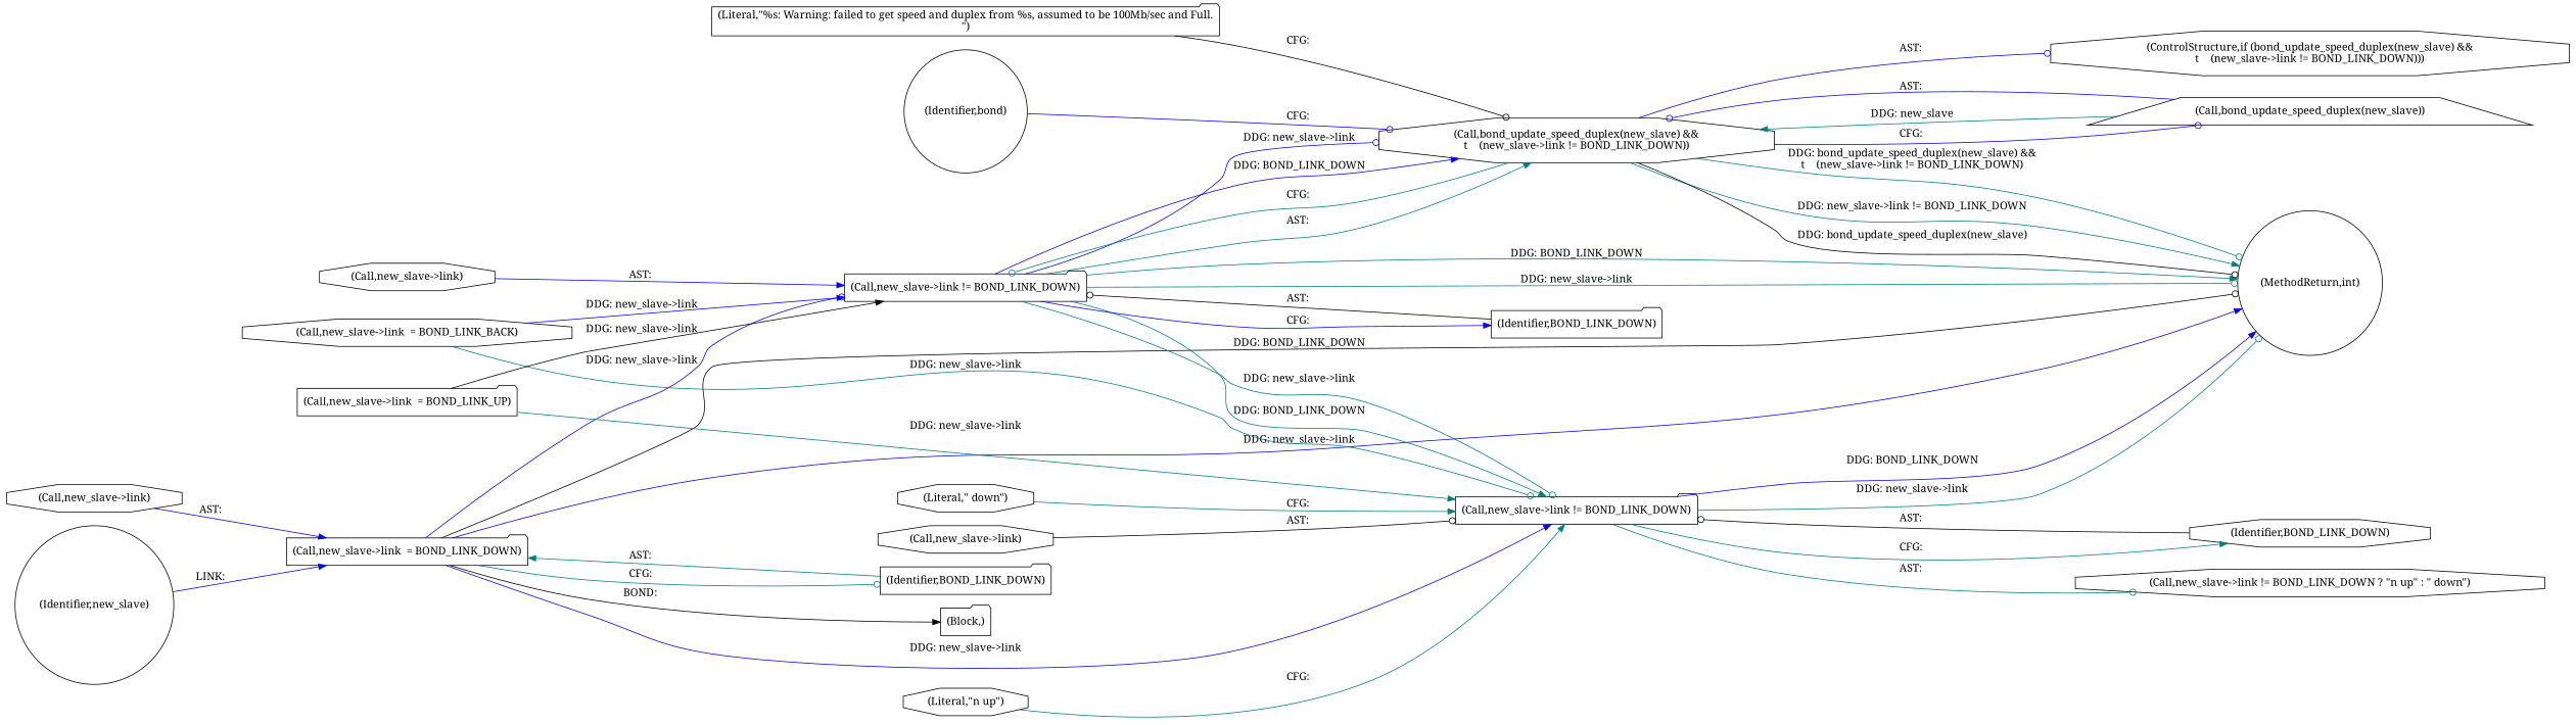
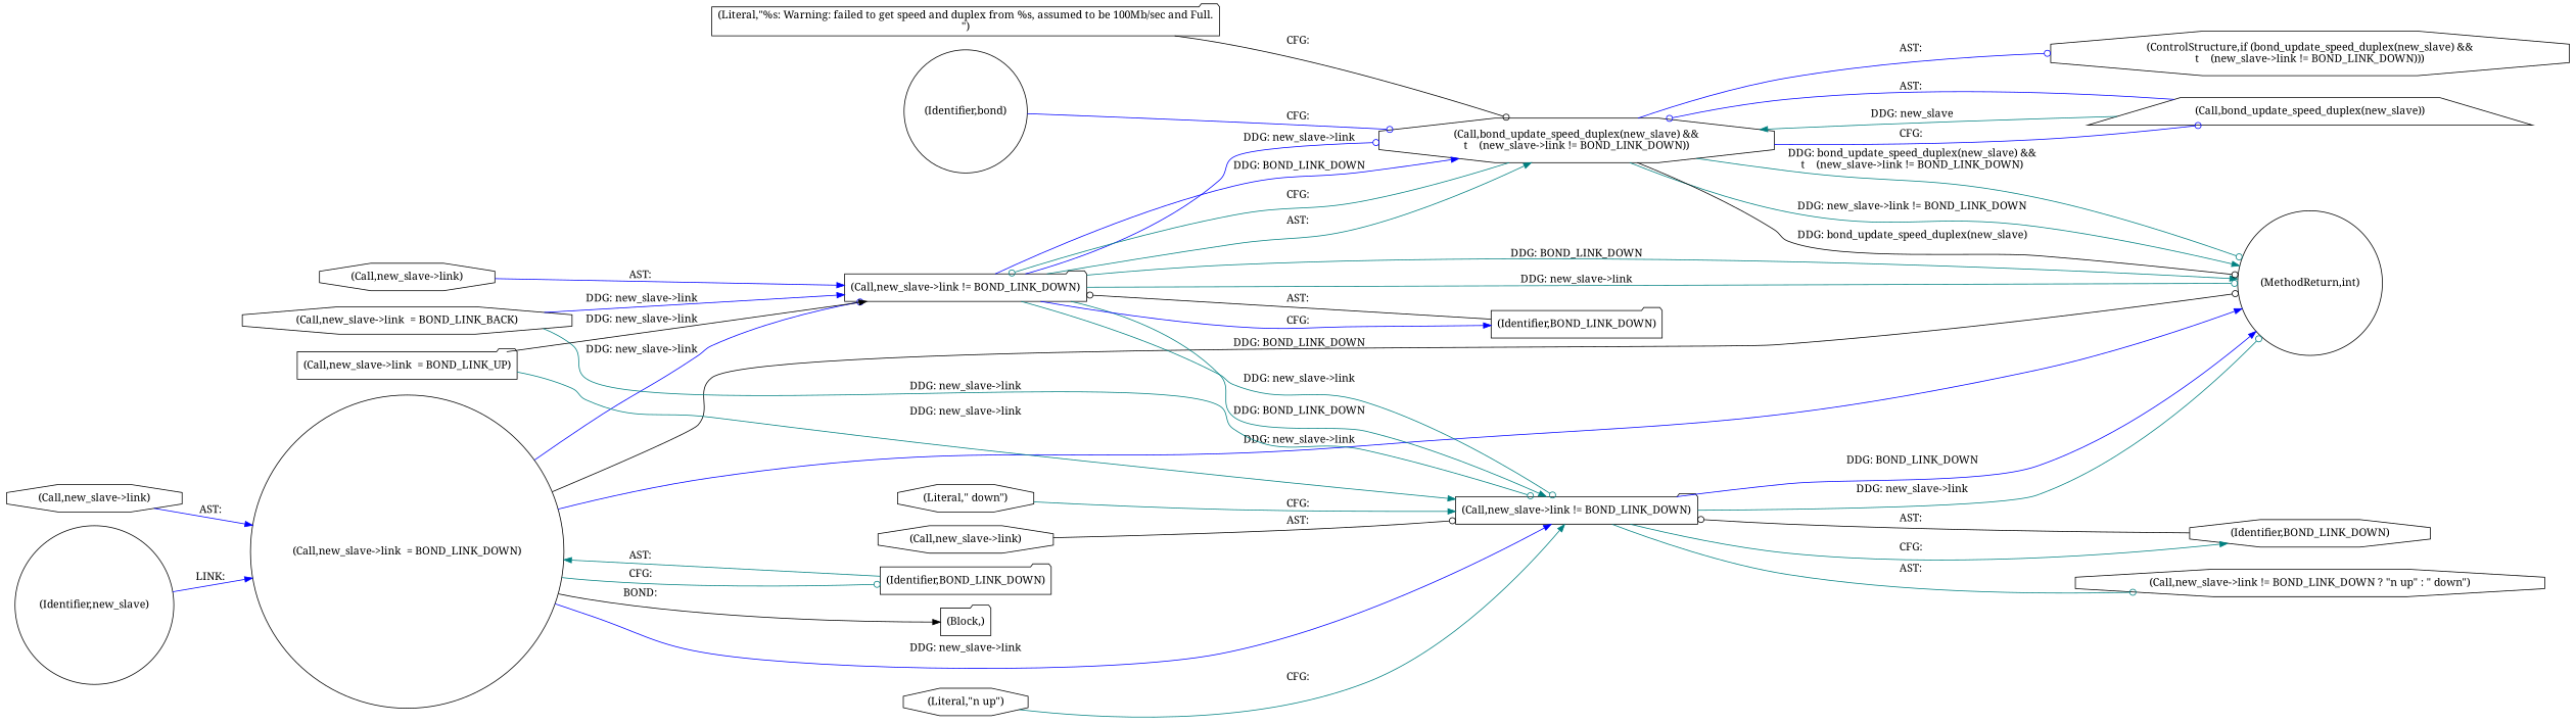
  digraph {
    fontname="Noto Serif"
    rankdir=LR
    node [fontname="Noto Serif" shape=octagon]
    edge [arrowhead=normal color=teal fontname="Noto Serif"]
-   n1 [label="(Call,new_slave->link  = BOND_LINK_DOWN)" shape=folder]
+   n1 [label="(Call,new_slave->link  = BOND_LINK_DOWN)" shape=circle]
    n2 [label="(Call,new_slave->link != BOND_LINK_DOWN)" shape=folder]
    n3 [label="(Call,new_slave->link != BOND_LINK_DOWN)" shape=folder]
    n4 [label="(MethodReturn,int)" shape=circle]
    n5 [label="(Identifier,BOND_LINK_DOWN)" shape=folder]
    n6 [label="(Block,)" shape=folder]
    n7 [label="(Call,bond_update_speed_duplex(new_slave) &&\n\t    (new_slave->link != BOND_LINK_DOWN))"]
    n8 [label="(Identifier,BOND_LINK_DOWN)" shape=folder]
    n9 [label="(Call,new_slave->link != BOND_LINK_DOWN ? \"n up\" : \" down\")"]
    n10 [label="(Identifier,BOND_LINK_DOWN)"]
    n11 [label="(ControlStructure,if (bond_update_speed_duplex(new_slave) &&\n\t    (new_slave->link != BOND_LINK_DOWN)))"]
    n12 [label="(Call,bond_update_speed_duplex(new_slave))" shape=trapezium]
    n13 [label="(Call,new_slave->link)"]
    n14 [label="(Call,new_slave->link)"]
    n15 [label="(Call,new_slave->link  = BOND_LINK_BACK)"]
    n16 [label="(Literal,\"n up\")"]
    n17 [label="(Literal,\"%s: Warning: failed to get speed and duplex from %s, assumed to be 100Mb/sec and Full.\n\")" shape=folder]
    n18 [label="(Identifier,new_slave)" shape=circle]
    n19 [label="(Call,new_slave->link)"]
    n20 [label="(Identifier,bond)" shape=circle]
    n21 [label="(Literal,\" down\")"]
    n22 [label="(Call,new_slave->link  = BOND_LINK_UP)" shape=folder]
    n1 -> n2 [arrowhead=odot color=blue label="DDG: new_slave->link"]
    n1 -> n3 [color=blue label="DDG: new_slave->link"]
    n1 -> n4 [color=blue label="DDG: new_slave->link"]
    n1 -> n4 [arrowhead=odot color=black label="DDG: BOND_LINK_DOWN"]
    n1 -> n5 [arrowhead=odot label="CFG: "]
    n1 -> n6 [color=black label="BOND: "]
    n2 -> n3 [arrowhead=odot label="DDG: new_slave->link"]
    n2 -> n3 [label="DDG: BOND_LINK_DOWN"]
    n2 -> n4 [label="DDG: BOND_LINK_DOWN"]
    n2 -> n4 [arrowhead=odot label="DDG: new_slave->link"]
    n2 -> n7 [label="AST: "]
    n2 -> n7 [arrowhead=odot color=blue label="DDG: new_slave->link"]
    n2 -> n7 [color=blue label="DDG: BOND_LINK_DOWN"]
    n2 -> n8 [color=blue label="CFG: "]
    n3 -> n4 [arrowhead=odot label="DDG: new_slave->link"]
    n3 -> n4 [color=blue label="DDG: BOND_LINK_DOWN"]
    n3 -> n9 [arrowhead=odot label="AST: "]
    n3 -> n10 [label="CFG: "]
    n5 -> n1 [label="AST: "]
    n7 -> n2 [arrowhead=odot label="CFG: "]
    n7 -> n4 [arrowhead=odot label="DDG: bond_update_speed_duplex(new_slave) &&\n\t    (new_slave->link != BOND_LINK_DOWN)"]
    n7 -> n4 [label="DDG: new_slave->link != BOND_LINK_DOWN"]
    n7 -> n4 [arrowhead=odot color=black label="DDG: bond_update_speed_duplex(new_slave)"]
    n7 -> n11 [arrowhead=odot color=blue label="AST: "]
    n7 -> n12 [arrowhead=odot color=blue label="CFG: "]
    n8 -> n2 [arrowhead=odot color=black label="AST: "]
    n10 -> n3 [arrowhead=odot color=black label="AST: "]
    n12 -> n7 [arrowhead=odot color=blue label="AST: "]
    n12 -> n7 [label="DDG: new_slave"]
    n13 -> n1 [color=blue label="AST: "]
    n14 -> n3 [arrowhead=odot color=black label="AST: "]
    n15 -> n2 [color=blue label="DDG: new_slave->link"]
    n15 -> n3 [arrowhead=odot label="DDG: new_slave->link"]
    n16 -> n3 [label="CFG: "]
    n17 -> n7 [arrowhead=odot color=black label="CFG: "]
    n18 -> n1 [color=blue label="LINK: "]
    n19 -> n2 [color=blue label="AST: "]
    n20 -> n7 [arrowhead=odot color=blue label="CFG: "]
    n21 -> n3 [label="CFG: "]
    n22 -> n2 [color=black label="DDG: new_slave->link"]
    n22 -> n3 [label="DDG: new_slave->link"]
  }
